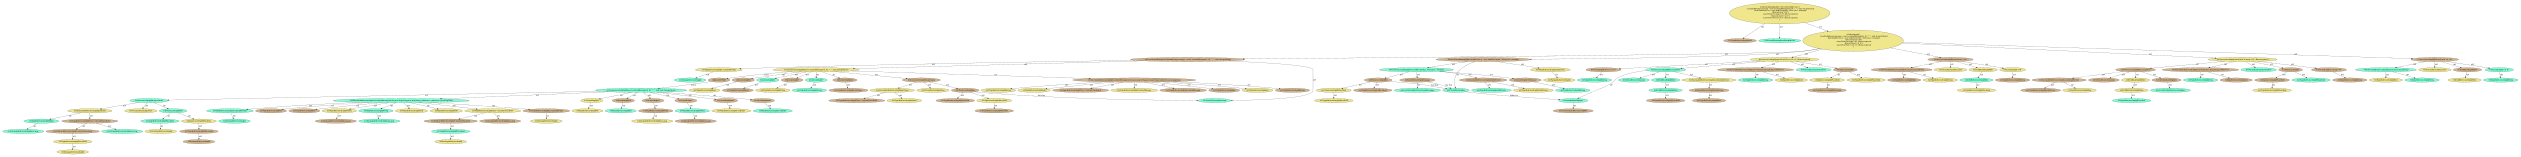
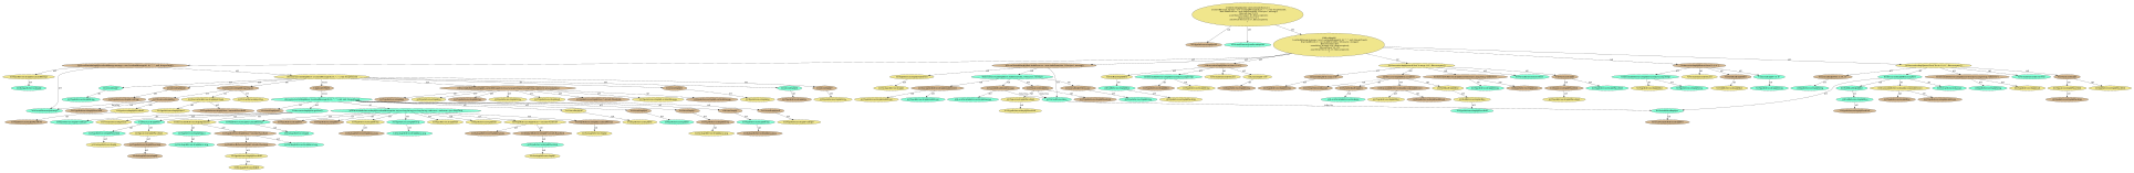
  digraph {
    fontname="Noto Serif"
    node [fillcolor=tan fontname="Noto Serif" shape=ellipse style=filled]
    edge [fontname="Noto Serif"]
    n1 [label="2:CtTypeReferenceImpl@void"]
    n2 [fillcolor=aquamarine label="2:CtVirtualElement@testDecideByLine"]
    n3 [fillcolor=khaki label="3:CtTypeReferenceImpl@LocalizedMessage"]
    n4 [fillcolor=aquamarine label="3:CtPackageReferenceImpl@"]
    n5 [label="3:CtExecutableReferenceImpl@LocalizedMessage(int,int,java.lang.String,java.lang.String,<unknown>,java.lang.Class)"]
    n6 [fillcolor=khaki label="3:CtTypeReferenceImpl@LocalizedMessage"]
    n7 [label="3:CtTypeReferenceImpl@LocalizedMessage"]
    n8 [label="3:CtTypeReferenceImpl@int"]
    n9 [fillcolor=khaki label="3:CtTypeReferenceImpl@int"]
    n10 [label="3:CtTypeReferenceImpl@String"]
    n11 [fillcolor=khaki label="3:CtTypeReferenceImpl@String"]
    n12 [fillcolor=khaki label="3:CtTypeReferenceImpl@null"]
    n13 [label="3:CtTypeReferenceImpl@Class<? extends PlaceHold>"]
    n14 [label="3:CtLiteralImpl@10"]
    n15 [fillcolor=khaki label="3:CtTypeReferenceImpl@int"]
    n16 [fillcolor=aquamarine label="3:CtLiteralImpl@10"]
    n17 [label="3:CtTypeReferenceImpl@int"]
    n18 [label="3:CtLiteralImpl@\"\""]
    n19 [fillcolor=khaki label="3:CtTypeReferenceImpl@String"]
    n20 [fillcolor=aquamarine label="3:CtLiteralImpl@\"\""]
    n21 [fillcolor=aquamarine label="3:CtTypeReferenceImpl@String"]
    n22 [label="3:CtLiteralImpl@null"]
    n23 [label="3:CtTypeReferenceImpl@<nulltype>"]
    n24 [fillcolor=khaki label="3:CtExecutableReferenceImpl@getClass()"]
    n25 [fillcolor=khaki label="3:CtTypeReferenceImpl@Object"]
    n26 [label="3:CtTypeReferenceImpl@Class<? extends PlaceHold>"]
    n27 [fillcolor=khaki label="3:CtVirtualElement@getClass"]
    n28 [fillcolor=khaki label="3:CtTypeAccessImpl@PlaceHold"]
    n29 [label="3:CtTypeReferenceImpl@PlaceHold"]
    n30 [label="3:CtThisAccessImpl@this"]
    n31 [label="3:CtTypeReferenceImpl@PlaceHold"]
    n32 [fillcolor=aquamarine label="3:CtVirtualElement@message"]
    n33 [label="3:CtInvocationImpl@this.getClass()"]
    n34 [fillcolor=khaki label="3:CtConstructorCallImpl@new LocalizedMessage(10, 10, \"\", \"\", null, this.getClass())"]
    n35 [label="3:Update@UPDATE"]
    n36 [fillcolor=aquamarine label="3:CtConstructorCallImpl@new LocalizedMessage(10, 10, \"\", \"\", null, null, this.getClass())"]
    n37 [label="4:CtVariableReadImpl@message"]
    n38 [fillcolor=aquamarine label="4:CtVirtualElement@ev"]
    n39 [fillcolor=aquamarine label="4:CtLocalVariableReferenceImpl@message"]
    n40 [label="3:CtLocalVariableImpl@LocalizedMessage message = new LocalizedMessage(10, 10, \"\", \"\", null, this.getClass())"]
    n41 [fillcolor=khaki label="4:CtTypeReferenceImpl@AuditEvent"]
    n42 [fillcolor=khaki label="4:CtPackageReferenceImpl@"]
    n43 [label="4:CtExecutableReferenceImpl@AuditEvent()"]
    n44 [fillcolor=aquamarine label="4:CtTypeReferenceImpl@AuditEvent"]
    n45 [fillcolor=khaki label="4:CtTypeReferenceImpl@AuditEvent"]
    n46 [fillcolor=khaki label="4:CtTypeAccessImpl@PlaceHold"]
    n47 [fillcolor=khaki label="4:CtTypeReferenceImpl@PlaceHold"]
    n48 [label="4:CtThisAccessImpl@this"]
    n49 [label="4:CtTypeReferenceImpl@PlaceHold"]
    n50 [fillcolor=aquamarine label="8:CtVariableReadImpl@ev"]
    n51 [label="4:CtLiteralImpl@\"ATest.java\""]
    n52 [fillcolor=aquamarine label="4:CtTypeReferenceImpl@String"]
    n53 [fillcolor=aquamarine label="4:CtConstructorCallImpl@new AuditEvent(this, \"ATest.java\", message)"]
    n54 [label="6:CtVariableReadImpl@ev"]
    n55 [fillcolor=aquamarine label="6:CtLocalVariableReferenceImpl@ev"]
    n56 [label="8:CtLocalVariableReferenceImpl@ev"]
    n57 [label="4:CtLocalVariableImpl@final AuditEvent ev = new AuditEvent(this, \"ATest.java\", message)"]
-   n58 [label="5:CtExecutableReferenceImpl@setLines(java.lang.String)"]
+   n58 [fillcolor=aquamarine label="5:CtExecutableReferenceImpl@setLines(java.lang.String)"]
    n59 [label="5:CtTypeReferenceImpl@filter"]
    n60 [fillcolor=khaki label="5:CtTypeReferenceImpl@String"]
    n61 [fillcolor=khaki label="5:CtVirtualElement@setLines"]
    n62 [fillcolor=aquamarine label="5:CtFieldReferenceImpl@filter"]
    n63 [fillcolor=khaki label="5:CtTypeReferenceImpl@PlaceHold"]
    n64 [fillcolor=khaki label="5:CtFieldReadImpl@filter"]
    n65 [fillcolor=khaki label="5:CtLiteralImpl@\"1-10\""]
    n66 [label="5:CtTypeReferenceImpl@String"]
    n67 [label="5:CtInvocationImpl@filter.setLines(\"1-10\")"]
    n68 [label="6:CtExecutableReferenceImpl@assertFalse(java.lang.String,<unknown>)"]
    n69 [fillcolor=aquamarine label="6:CtTypeReferenceImpl@String"]
    n70 [label="6:CtTypeReferenceImpl@null"]
    n71 [fillcolor=aquamarine label="6:CtVirtualElement@assertFalse"]
    n72 [label="6:CtTypeAccessImpl@PlaceHold"]
    n73 [fillcolor=khaki label="6:CtTypeReferenceImpl@PlaceHold"]
    n74 [label="6:CtThisAccessImpl@"]
    n75 [fillcolor=aquamarine label="6:CtTypeReferenceImpl@PlaceHold"]
    n76 [label="6:CtLiteralImpl@\"In range 1-10\""]
    n77 [label="6:CtTypeReferenceImpl@String"]
    n78 [label="6:CtExecutableReferenceImpl@accept(AuditEvent)"]
    n79 [fillcolor=khaki label="6:CtTypeReferenceImpl@filter"]
    n80 [label="6:CtTypeReferenceImpl@AuditEvent"]
    n81 [label="6:CtVirtualElement@accept"]
    n82 [fillcolor=khaki label="6:CtFieldReferenceImpl@filter"]
    n83 [fillcolor=aquamarine label="6:CtTypeReferenceImpl@PlaceHold"]
    n84 [fillcolor=khaki label="6:CtFieldReadImpl@filter"]
    n85 [label="6:CtInvocationImpl@filter.accept(ev)"]
    n86 [fillcolor=khaki label="6:CtInvocationImpl@assertFalse(\"In range 1-10\", filter.accept(ev))"]
    n87 [fillcolor=aquamarine label="7:CtExecutableReferenceImpl@setLines(java.lang.String)"]
    n88 [fillcolor=khaki label="7:CtTypeReferenceImpl@filter"]
    n89 [fillcolor=aquamarine label="7:CtTypeReferenceImpl@String"]
    n90 [fillcolor=khaki label="7:CtVirtualElement@setLines"]
    n91 [fillcolor=khaki label="7:CtFieldReferenceImpl@filter"]
    n92 [label="7:CtFieldReadImpl@filter"]
    n93 [fillcolor=aquamarine label="7:CtLiteralImpl@\"1-9, 11\""]
    n94 [fillcolor=aquamarine label="7:CtTypeReferenceImpl@String"]
    n95 [label="7:CtInvocationImpl@filter.setLines(\"1-9, 11\")"]
    n96 [label="8:CtExecutableReferenceImpl@assertTrue(java.lang.String,<unknown>)"]
    n97 [fillcolor=aquamarine label="8:CtTypeReferenceImpl@String"]
    n98 [fillcolor=khaki label="8:CtTypeReferenceImpl@null"]
    n99 [fillcolor=aquamarine label="8:CtVirtualElement@assertTrue"]
    n100 [fillcolor=khaki label="8:CtTypeAccessImpl@PlaceHold"]
    n101 [label="8:CtTypeReferenceImpl@PlaceHold"]
    n102 [label="8:CtThisAccessImpl@"]
    n103 [fillcolor=khaki label="8:CtTypeReferenceImpl@PlaceHold"]
    n104 [label="8:CtLiteralImpl@\"Not in 1-9, 11\""]
    n105 [fillcolor=aquamarine label="8:CtTypeReferenceImpl@String"]
    n106 [fillcolor=khaki label="8:CtExecutableReferenceImpl@accept(AuditEvent)"]
    n107 [label="8:CtTypeReferenceImpl@filter"]
    n108 [label="8:CtTypeReferenceImpl@AuditEvent"]
    n109 [fillcolor=aquamarine label="8:CtVirtualElement@accept"]
    n110 [fillcolor=aquamarine label="8:CtFieldReferenceImpl@filter"]
    n111 [label="8:CtTypeReferenceImpl@PlaceHold"]
    n112 [fillcolor=aquamarine label="8:CtFieldReadImpl@filter"]
    n113 [fillcolor=aquamarine label="8:CtInvocationImpl@filter.accept(ev)"]
    n114 [fillcolor=khaki label="8:CtInvocationImpl@assertTrue(\"Not in 1-9, 11\", filter.accept(ev))"]
    n115 [fillcolor=khaki label="2:CtBlockImpl@\{\n    LocalizedMessage message = new LocalizedMessage(10, 10, \"\", \"\", null, this.getClass());\n    final AuditEvent ev = new AuditEvent(this, \"ATest.java\", message);\n    filter.setLines(\"1-10\");\n    assertFalse(\"In range 1-10\", filter.accept(ev));\n    filter.setLines(\"1-9, 11\");\n    assertTrue(\"Not in 1-9, 11\", filter.accept(ev));\n\}"]
    n116 [fillcolor=khaki label="2:CtMethodImpl@public void testDecideByLine() \{\n    LocalizedMessage message = new LocalizedMessage(10, 10, \"\", \"\", null, this.getClass());\n    final AuditEvent ev = new AuditEvent(this, \"ATest.java\", message);\n    filter.setLines(\"1-10\");\n    assertFalse(\"In range 1-10\", filter.accept(ev));\n    filter.setLines(\"1-9, 11\");\n    assertTrue(\"Not in 1-9, 11\", filter.accept(ev));\n\}"]
    n117 [fillcolor=aquamarine label="3:CtExecutableReferenceImpl@LocalizedMessage(int,int,java.lang.String,java.lang.String,<unknown>,<unknown>,java.lang.Class)"]
    n118 [fillcolor=khaki label="3:CtLiteralImpl@10"]
    n119 [label="3:CtLiteralImpl@10"]
    n120 [label="3:CtLiteralImpl@\"\""]
    n121 [label="3:CtLiteralImpl@\"\""]
    n122 [label="3:CtLiteralImpl@null"]
    n123 [label="3:CtLiteralImpl@null"]
    n124 [fillcolor=aquamarine label="3:CtInvocationImpl@this.getClass()"]
    n125 [fillcolor=khaki label="3:CtPackageReferenceImpl@"]
    n126 [label="3:CtTypeReferenceImpl@LocalizedMessage"]
    n127 [fillcolor=aquamarine label="3:CtPackageReferenceImpl@"]
    n128 [fillcolor=aquamarine label="3:CtTypeReferenceImpl@LocalizedMessage"]
    n129 [label="3:CtTypeReferenceImpl@int"]
    n130 [label="3:CtTypeReferenceImpl@int"]
    n131 [label="3:CtPackageReferenceImpl@java.lang"]
    n132 [fillcolor=khaki label="3:CtTypeReferenceImpl@String"]
    n133 [fillcolor=aquamarine label="3:CtPackageReferenceImpl@java.lang"]
    n134 [fillcolor=aquamarine label="3:CtTypeReferenceImpl@String"]
    n135 [fillcolor=khaki label="3:CtTypeReferenceImpl@null"]
    n136 [fillcolor=khaki label="3:CtTypeReferenceImpl@null"]
    n137 [label="3:CtPackageReferenceImpl@java.lang"]
    n138 [fillcolor=khaki label="3:CtPackageReferenceImpl@"]
    n139 [fillcolor=aquamarine label="3:CtTypeReferenceImpl@PlaceHold"]
    n140 [label="3:CtWildcardReferenceImpl@? extends PlaceHold"]
    n141 [fillcolor=khaki label="3:CtTypeReferenceImpl@Class<? extends PlaceHold>"]
    n142 [fillcolor=khaki label="3:CtTypeReferenceImpl@int"]
    n143 [fillcolor=aquamarine label="3:CtTypeReferenceImpl@int"]
    n144 [fillcolor=khaki label="3:CtPackageReferenceImpl@java.lang"]
    n145 [label="3:CtTypeReferenceImpl@String"]
    n146 [label="3:CtPackageReferenceImpl@java.lang"]
    n147 [fillcolor=aquamarine label="3:CtTypeReferenceImpl@String"]
    n148 [fillcolor=khaki label="3:CtTypeReferenceImpl@<nulltype>"]
    n149 [fillcolor=aquamarine label="3:CtTypeReferenceImpl@<nulltype>"]
    n150 [fillcolor=khaki label="3:CtPackageReferenceImpl@"]
    n151 [fillcolor=aquamarine label="3:CtTypeReferenceImpl@PlaceHold"]
    n152 [label="3:CtPackageReferenceImpl@"]
    n153 [label="3:CtTypeReferenceImpl@PlaceHold"]
    n154 [fillcolor=khaki label="3:CtTypeAccessImpl@PlaceHold"]
    n155 [fillcolor=aquamarine label="3:CtThisAccessImpl@this"]
    n156 [fillcolor=aquamarine label="3:CtPackageReferenceImpl@java.lang"]
    n157 [fillcolor=aquamarine label="3:CtTypeReferenceImpl@Object"]
    n158 [fillcolor=aquamarine label="3:CtPackageReferenceImpl@java.lang"]
    n159 [fillcolor=khaki label="3:CtPackageReferenceImpl@"]
    n160 [fillcolor=khaki label="3:CtTypeReferenceImpl@PlaceHold"]
    n161 [label="3:CtWildcardReferenceImpl@? extends PlaceHold"]
    n162 [label="3:CtTypeReferenceImpl@Class<? extends PlaceHold>"]
    n163 [fillcolor=khaki label="3:CtExecutableReferenceImpl@getClass()"]
    n164 [fillcolor=khaki label="3:CtVirtualElement@getClass"]
    n3 -> n4 [label=AST]
    n5 -> n6 [label=AST]
    n5 -> n7 [label=AST]
    n5 -> n8 [label=AST]
    n5 -> n9 [label=AST]
    n5 -> n10 [label=AST]
    n5 -> n11 [label=AST]
    n5 -> n12 [label=AST]
    n5 -> n13 [label=AST]
    n14 -> n15 [label=AST]
    n16 -> n17 [label=AST]
    n18 -> n19 [label=AST]
    n20 -> n21 [label=AST]
    n22 -> n23 [label=AST]
    n24 -> n25 [label=AST]
    n24 -> n26 [label=AST]
    n28 -> n29 [label=AST]
    n30 -> n28 [label=AST]
    n30 -> n31 [label=AST]
    n30 -> n32 [label="Data Dep"]
    n33 -> n24 [label=AST]
    n33 -> n27 [label=AST]
    n33 -> n30 [label=AST]
    n34 -> n5 [label=AST]
    n34 -> n14 [label=AST]
    n34 -> n16 [label=AST]
    n34 -> n18 [label=AST]
    n34 -> n20 [label=AST]
    n34 -> n22 [label=AST]
    n34 -> n33 [label=AST]
    n34 -> n35 [label=Action]
    n35 -> n36 [label=Action]
    n36 -> n117 [label=AST]
    n36 -> n118 [label=AST]
    n36 -> n119 [label=AST]
    n36 -> n120 [label=AST]
    n36 -> n121 [label=AST]
    n36 -> n122 [label=AST]
    n36 -> n123 [label=AST]
    n36 -> n124 [label=AST]
    n37 -> n38 [label="Data Dep"]
    n37 -> n39 [label=AST]
    n38 -> n50 [label="Define-Use"]
    n40 -> n3 [label=AST]
    n40 -> n32 [label=AST]
    n40 -> n34 [label=AST]
    n41 -> n42 [label=AST]
    n43 -> n44 [label=AST]
    n43 -> n45 [label=AST]
    n46 -> n47 [label=AST]
    n48 -> n38 [label="Data Dep"]
    n48 -> n46 [label=AST]
    n48 -> n49 [label=AST]
    n50 -> n56 [label=AST]
    n51 -> n52 [label=AST]
    n53 -> n37 [label=AST]
    n53 -> n43 [label=AST]
    n53 -> n48 [label=AST]
    n53 -> n51 [label=AST]
    n54 -> n55 [label=AST]
    n57 -> n38 [label=AST]
    n57 -> n41 [label=AST]
    n57 -> n53 [label=AST]
    n58 -> n59 [label=AST]
    n58 -> n60 [label=AST]
    n62 -> n63 [label=AST]
    n64 -> n62 [label=AST]
    n65 -> n66 [label=AST]
    n67 -> n58 [label=AST]
    n67 -> n61 [label=AST]
    n67 -> n64 [label=AST]
    n67 -> n65 [label=AST]
    n68 -> n69 [label=AST]
    n68 -> n70 [label=AST]
    n72 -> n73 [label=AST]
    n74 -> n72 [label=AST]
    n74 -> n75 [label=AST]
    n76 -> n77 [label=AST]
    n78 -> n79 [label=AST]
    n78 -> n80 [label=AST]
    n82 -> n83 [label=AST]
    n84 -> n82 [label=AST]
    n85 -> n54 [label=AST]
    n85 -> n78 [label=AST]
    n85 -> n81 [label=AST]
    n85 -> n84 [label=AST]
    n86 -> n68 [label=AST]
    n86 -> n71 [label=AST]
    n86 -> n74 [label=AST]
    n86 -> n76 [label=AST]
    n86 -> n85 [label=AST]
    n87 -> n88 [label=AST]
    n87 -> n89 [label=AST]
    n92 -> n91 [label=AST]
    n93 -> n94 [label=AST]
    n95 -> n87 [label=AST]
    n95 -> n90 [label=AST]
    n95 -> n92 [label=AST]
    n95 -> n93 [label=AST]
    n96 -> n97 [label=AST]
    n96 -> n98 [label=AST]
    n100 -> n101 [label=AST]
    n102 -> n100 [label=AST]
    n102 -> n103 [label=AST]
    n104 -> n105 [label=AST]
-   n108 -> n107 [label=AST]
+   n106 -> n107 [label=AST]
    n106 -> n108 [label=AST]
    n110 -> n111 [label=AST]
    n112 -> n110 [label=AST]
    n113 -> n50 [label=AST]
    n113 -> n106 [label=AST]
    n113 -> n109 [label=AST]
    n113 -> n112 [label=AST]
    n114 -> n96 [label=AST]
    n114 -> n99 [label=AST]
    n114 -> n102 [label=AST]
    n114 -> n104 [label=AST]
    n114 -> n113 [label=AST]
    n115 -> n40 [label=AST]
    n115 -> n57 [label=AST]
    n115 -> n67 [label=AST]
    n115 -> n86 [label=AST]
    n115 -> n95 [label=AST]
    n115 -> n114 [label=AST]
    n116 -> n1 [label=AST]
    n116 -> n2 [label=AST]
    n116 -> n115 [label=AST]
    n117 -> n126 [label=AST]
    n117 -> n128 [label=AST]
    n117 -> n129 [label=AST]
    n117 -> n130 [label=AST]
    n117 -> n132 [label=AST]
    n117 -> n134 [label=AST]
    n117 -> n135 [label=AST]
    n117 -> n136 [label=AST]
    n117 -> n141 [label=AST]
    n118 -> n142 [label=AST]
    n119 -> n143 [label=AST]
    n120 -> n145 [label=AST]
    n121 -> n147 [label=AST]
    n122 -> n148 [label=AST]
    n123 -> n149 [label=AST]
    n124 -> n155 [label=AST]
    n124 -> n163 [label=AST]
    n124 -> n164 [label=AST]
    n126 -> n125 [label=AST]
    n128 -> n127 [label=AST]
    n132 -> n131 [label=AST]
    n134 -> n133 [label=AST]
    n139 -> n138 [label=AST]
    n140 -> n139 [label=AST]
    n141 -> n137 [label=AST]
    n141 -> n140 [label=AST]
    n145 -> n144 [label=AST]
    n147 -> n146 [label=AST]
    n151 -> n150 [label=AST]
    n153 -> n152 [label=AST]
    n154 -> n153 [label=AST]
    n155 -> n151 [label=AST]
    n155 -> n154 [label=AST]
    n157 -> n156 [label=AST]
    n160 -> n159 [label=AST]
    n161 -> n160 [label=AST]
    n162 -> n158 [label=AST]
    n162 -> n161 [label=AST]
    n163 -> n157 [label=AST]
    n163 -> n162 [label=AST]
  }
